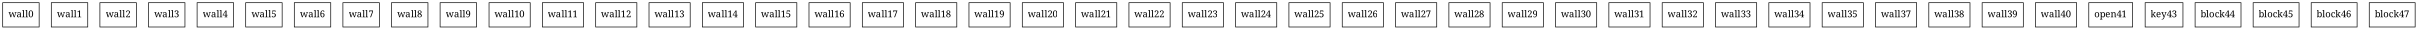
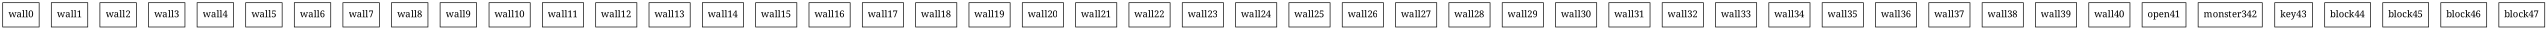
  graph {
    fontname="Noto Serif"
    node [shape=box fontname="Noto Serif"]
    wall0
    wall1
    wall2
    wall3
    wall4
    wall5
    wall6
    wall7
    wall8
    wall9
    wall10
    wall11
    wall12
    wall13
    wall14
    wall15
    wall16
    wall17
    wall18
    wall19
    wall20
    wall21
    wall22
    wall23
    wall24
    wall25
    wall26
    wall27
    wall28
    wall29
    wall30
    wall31
    wall32
    wall33
    wall34
    wall35
+   wall36
    wall37
    wall38
    wall39
    wall40
    open41
+   monster342
    key43
    block44
    block45
    block46
    block47
  }
